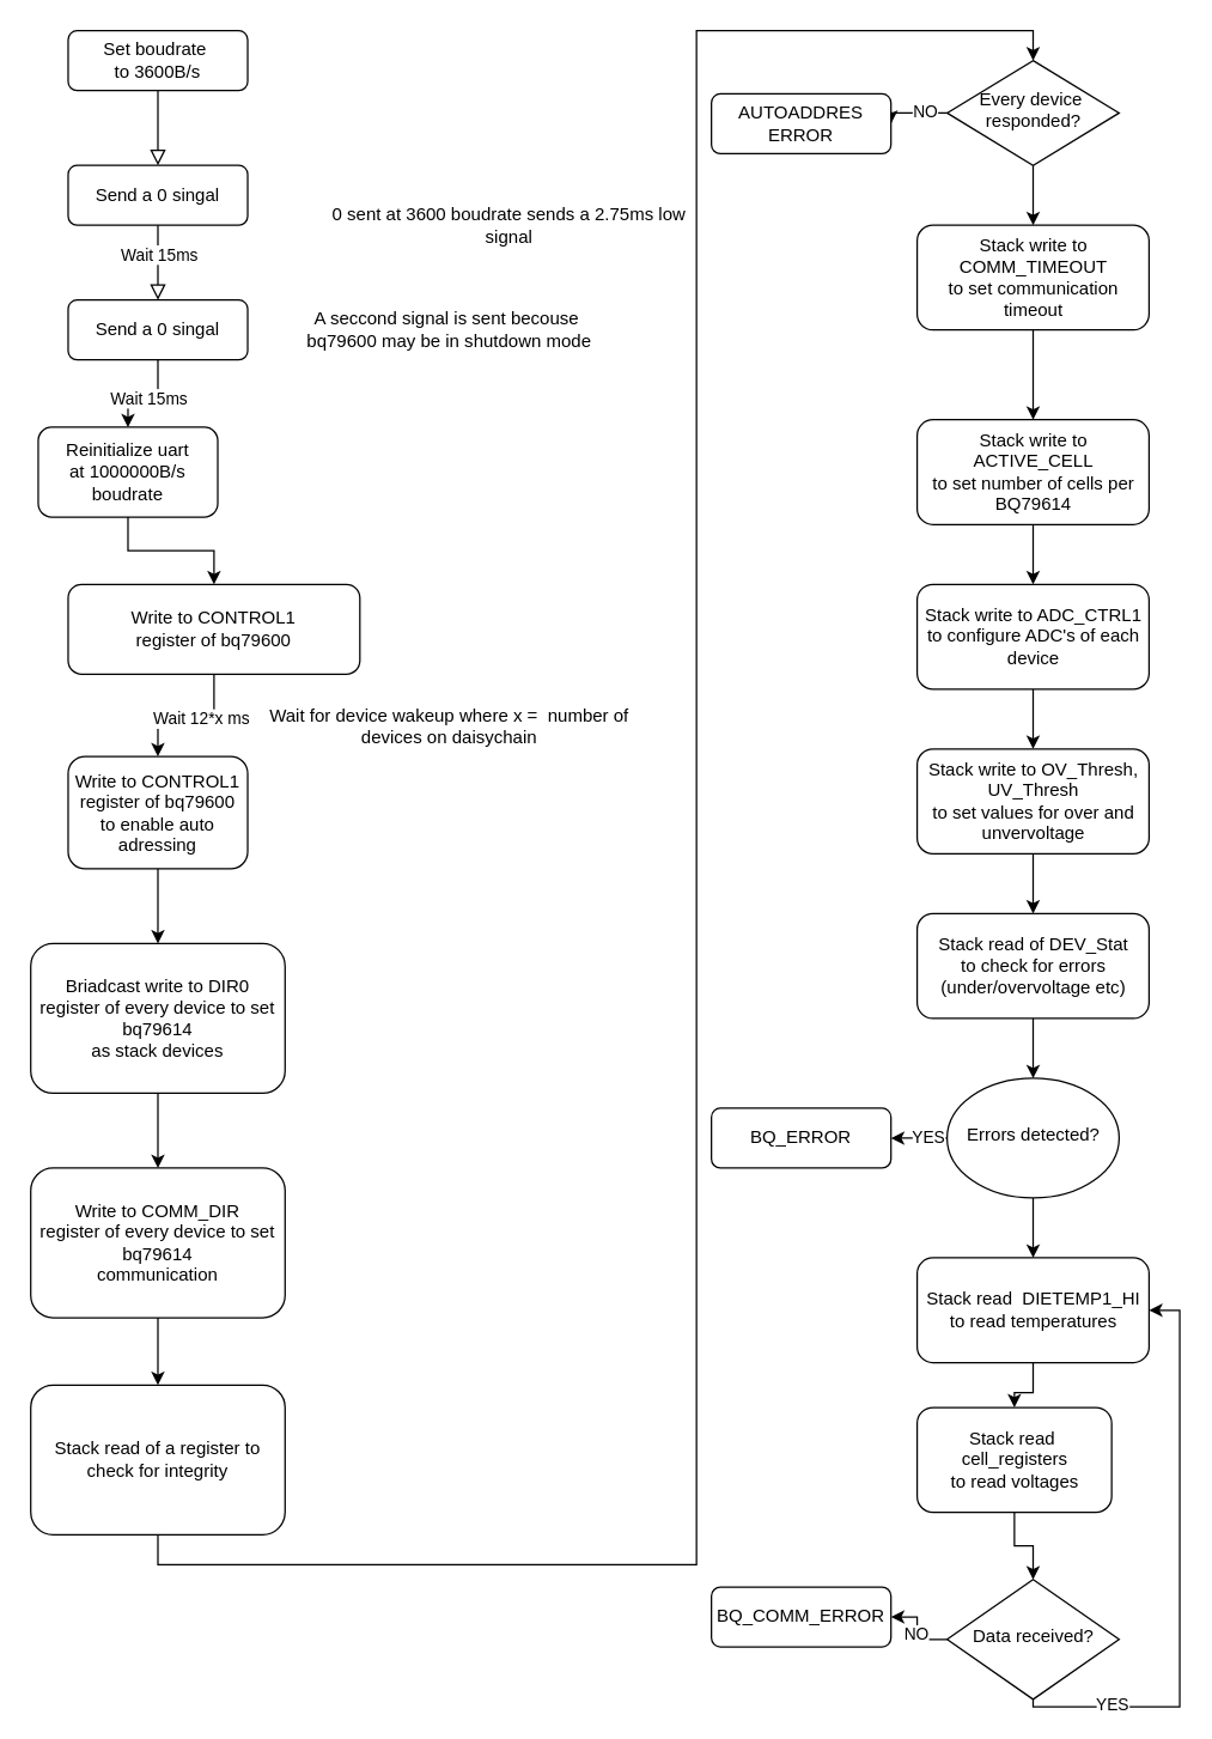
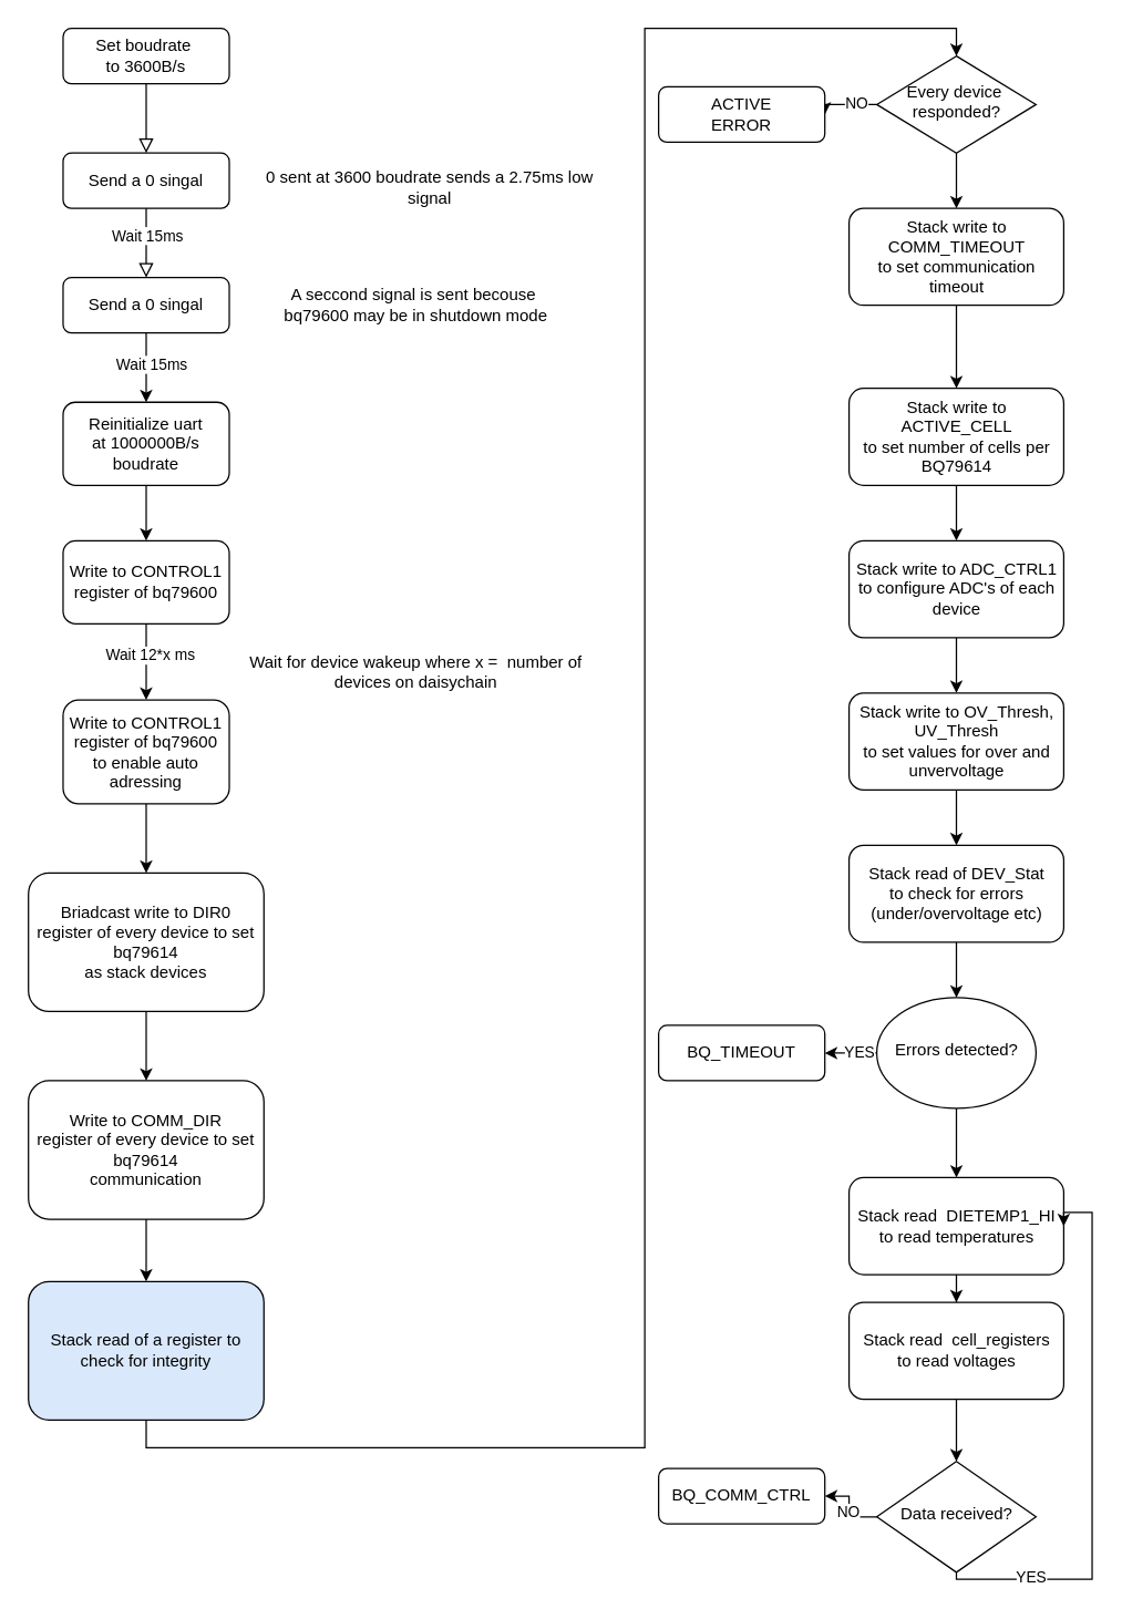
  <mxCell id="0" />
  <mxCell id="1" parent="0" />
  <mxCell id="2" value="" style="rounded=0;html=1;jettySize=auto;orthogonalLoop=1;fontSize=11;endArrow=block;endFill=0;endSize=8;strokeWidth=1;shadow=0;labelBackgroundColor=none;edgeStyle=orthogonalEdgeStyle;" parent="1" source="3" edge="1"><mxGeometry relative="1" as="geometry"><mxPoint x="105" y="110" as="targetPoint" /></mxGeometry></mxCell>
  <mxCell id="3" value="Set boudrate&amp;nbsp;&lt;div&gt;to 3600B/s&lt;/div&gt;" style="rounded=1;whiteSpace=wrap;html=1;fontSize=12;glass=0;strokeWidth=1;shadow=0;" parent="1" vertex="1"><mxGeometry x="45" y="20" width="120" height="40" as="geometry" /></mxCell>
  <mxCell id="4" value="Send a 0 singal" style="rounded=1;whiteSpace=wrap;html=1;fontSize=12;glass=0;strokeWidth=1;shadow=0;" vertex="1" parent="1"><mxGeometry x="45" y="110" width="120" height="40" as="geometry" /></mxCell>
- <mxCell id="5" value="0 sent at 3600 boudrate sends a 2.75ms low signal" style="text;html=1;align=center;verticalAlign=middle;whiteSpace=wrap;rounded=0;" vertex="1" parent="1"><mxGeometry x="215" y="135" width="250" height="30" as="geometry" /></mxCell>
+ <mxCell id="5" value="0 sent at 3600 boudrate sends a 2.75ms low signal" style="text;html=1;align=center;verticalAlign=middle;whiteSpace=wrap;rounded=0;" vertex="1" parent="1"><mxGeometry x="185" y="120" width="250" height="30" as="geometry" /></mxCell>
  <mxCell id="6" style="edgeStyle=orthogonalEdgeStyle;rounded=0;orthogonalLoop=1;jettySize=auto;html=1;exitX=0.5;exitY=1;exitDx=0;exitDy=0;entryX=0.5;entryY=0;entryDx=0;entryDy=0;" edge="1" parent="1" source="8" target="12"><mxGeometry relative="1" as="geometry" /></mxCell>
  <mxCell id="7" value="Wait 15ms" style="edgeLabel;html=1;align=center;verticalAlign=middle;resizable=0;points=[];" vertex="1" connectable="0" parent="6"><mxGeometry x="-0.12" y="3" relative="1" as="geometry"><mxPoint as="offset" /></mxGeometry></mxCell>
  <mxCell id="8" value="Send a 0 singal" style="rounded=1;whiteSpace=wrap;html=1;fontSize=12;glass=0;strokeWidth=1;shadow=0;" vertex="1" parent="1"><mxGeometry x="45" y="200" width="120" height="40" as="geometry" /></mxCell>
  <mxCell id="9" value="" style="rounded=0;html=1;jettySize=auto;orthogonalLoop=1;fontSize=11;endArrow=block;endFill=0;endSize=8;strokeWidth=1;shadow=0;labelBackgroundColor=none;edgeStyle=orthogonalEdgeStyle;" edge="1" parent="1"><mxGeometry relative="1" as="geometry"><mxPoint x="105" y="180" as="sourcePoint" /><mxPoint x="105" y="200" as="targetPoint" /><Array as="points"><mxPoint x="105" y="150" /><mxPoint x="105" y="150" /></Array></mxGeometry></mxCell>
  <mxCell id="10" value="Wait 15ms" style="edgeLabel;html=1;align=center;verticalAlign=middle;resizable=0;points=[];" vertex="1" connectable="0" parent="9"><mxGeometry x="0.225" relative="1" as="geometry"><mxPoint as="offset" /></mxGeometry></mxCell>
  <mxCell id="11" style="edgeStyle=orthogonalEdgeStyle;rounded=0;orthogonalLoop=1;jettySize=auto;html=1;exitX=0.5;exitY=1;exitDx=0;exitDy=0;entryX=0.5;entryY=0;entryDx=0;entryDy=0;" edge="1" parent="1" source="12" target="16"><mxGeometry relative="1" as="geometry" /></mxCell>
- <mxCell id="12" value="Reinitialize uart&lt;div&gt;at 1000000B/s boudrate&lt;/div&gt;" style="rounded=1;whiteSpace=wrap;html=1;fontSize=12;glass=0;strokeWidth=1;shadow=0;" vertex="1" parent="1"><mxGeometry x="25" y="285" width="120" height="60" as="geometry" /></mxCell>
+ <mxCell id="12" value="Reinitialize uart&lt;div&gt;at 1000000B/s boudrate&lt;/div&gt;" style="rounded=1;whiteSpace=wrap;html=1;fontSize=12;glass=0;strokeWidth=1;shadow=0;" vertex="1" parent="1"><mxGeometry x="45" y="290" width="120" height="60" as="geometry" /></mxCell>
  <mxCell id="13" value="A seccond signal is sent becouse&amp;nbsp;&lt;div&gt;bq79600 may be in shutdown mode&lt;/div&gt;" style="text;html=1;align=center;verticalAlign=middle;whiteSpace=wrap;rounded=0;" vertex="1" parent="1"><mxGeometry x="175" y="205" width="250" height="30" as="geometry" /></mxCell>
  <mxCell id="14" style="edgeStyle=orthogonalEdgeStyle;rounded=0;orthogonalLoop=1;jettySize=auto;html=1;exitX=0.5;exitY=1;exitDx=0;exitDy=0;entryX=0.5;entryY=0;entryDx=0;entryDy=0;" edge="1" parent="1" source="16" target="18"><mxGeometry relative="1" as="geometry" /></mxCell>
  <mxCell id="15" value="Wait 12*x ms" style="edgeLabel;html=1;align=center;verticalAlign=middle;resizable=0;points=[];" vertex="1" connectable="0" parent="14"><mxGeometry x="-0.2" y="2" relative="1" as="geometry"><mxPoint as="offset" /></mxGeometry></mxCell>
- <mxCell id="16" value="Write to CONTROL1&lt;div&gt;register of bq79600&lt;/div&gt;" style="rounded=1;whiteSpace=wrap;html=1;fontSize=12;glass=0;strokeWidth=1;shadow=0;" vertex="1" parent="1"><mxGeometry x="45" y="390" width="195" height="60" as="geometry" /></mxCell>
+ <mxCell id="16" value="Write to CONTROL1&lt;div&gt;register of bq79600&lt;/div&gt;" style="rounded=1;whiteSpace=wrap;html=1;fontSize=12;glass=0;strokeWidth=1;shadow=0;" vertex="1" parent="1"><mxGeometry x="45" y="390" width="120" height="60" as="geometry" /></mxCell>
  <mxCell id="17" style="edgeStyle=orthogonalEdgeStyle;rounded=0;orthogonalLoop=1;jettySize=auto;html=1;exitX=0.5;exitY=1;exitDx=0;exitDy=0;entryX=0.5;entryY=0;entryDx=0;entryDy=0;" edge="1" parent="1" source="18" target="21"><mxGeometry relative="1" as="geometry" /></mxCell>
  <mxCell id="18" value="Write to CONTROL1&lt;div&gt;register of bq79600&lt;/div&gt;&lt;div&gt;to enable auto adressing&lt;/div&gt;" style="rounded=1;whiteSpace=wrap;html=1;fontSize=12;glass=0;strokeWidth=1;shadow=0;" vertex="1" parent="1"><mxGeometry x="45" y="505" width="120" height="75" as="geometry" /></mxCell>
  <mxCell id="19" value="&lt;div&gt;Wait for device wakeup where x =&amp;nbsp; number of devices on daisychain&lt;/div&gt;" style="text;html=1;align=center;verticalAlign=middle;whiteSpace=wrap;rounded=0;" vertex="1" parent="1"><mxGeometry x="175" y="470" width="250" height="30" as="geometry" /></mxCell>
  <mxCell id="20" style="edgeStyle=orthogonalEdgeStyle;rounded=0;orthogonalLoop=1;jettySize=auto;html=1;exitX=0.5;exitY=1;exitDx=0;exitDy=0;entryX=0.5;entryY=0;entryDx=0;entryDy=0;" edge="1" parent="1" source="21" target="23"><mxGeometry relative="1" as="geometry" /></mxCell>
  <mxCell id="21" value="Briadcast write to DIR0&lt;div&gt;register of every device to set bq79614&lt;br&gt;&lt;/div&gt;&lt;div&gt;as stack devices&lt;/div&gt;" style="rounded=1;whiteSpace=wrap;html=1;fontSize=12;glass=0;strokeWidth=1;shadow=0;" vertex="1" parent="1"><mxGeometry x="20" y="630" width="170" height="100" as="geometry" /></mxCell>
  <mxCell id="22" value="" style="edgeStyle=orthogonalEdgeStyle;rounded=0;orthogonalLoop=1;jettySize=auto;html=1;" edge="1" parent="1" source="23" target="25"><mxGeometry relative="1" as="geometry" /></mxCell>
  <mxCell id="23" value="Write to COMM_DIR&lt;div&gt;register of every device to set bq79614&lt;br&gt;&lt;/div&gt;&lt;div&gt;communication&lt;/div&gt;" style="rounded=1;whiteSpace=wrap;html=1;fontSize=12;glass=0;strokeWidth=1;shadow=0;" vertex="1" parent="1"><mxGeometry x="20" y="780" width="170" height="100" as="geometry" /></mxCell>
  <mxCell id="24" style="edgeStyle=orthogonalEdgeStyle;rounded=0;orthogonalLoop=1;jettySize=auto;html=1;exitX=0.5;exitY=1;exitDx=0;exitDy=0;entryX=0.5;entryY=0;entryDx=0;entryDy=0;" edge="1" parent="1" source="25" target="29"><mxGeometry relative="1" as="geometry"><Array as="points"><mxPoint x="105" y="1045" /><mxPoint x="465" y="1045" /><mxPoint x="465" y="20" /><mxPoint x="690" y="20" /></Array></mxGeometry></mxCell>
- <mxCell id="25" value="Stack read of a register to check for integrity" style="rounded=1;whiteSpace=wrap;html=1;fontSize=12;glass=0;strokeWidth=1;shadow=0;" vertex="1" parent="1"><mxGeometry x="20" y="925" width="170" height="100" as="geometry" /></mxCell>
+ <mxCell id="25" value="Stack read of a register to check for integrity" style="rounded=1;whiteSpace=wrap;html=1;fontSize=12;glass=0;strokeWidth=1;shadow=0;fillColor=#dae8fc;" vertex="1" parent="1"><mxGeometry x="20" y="925" width="170" height="100" as="geometry" /></mxCell>
  <mxCell id="26" style="edgeStyle=orthogonalEdgeStyle;rounded=0;orthogonalLoop=1;jettySize=auto;html=1;exitX=0;exitY=0.5;exitDx=0;exitDy=0;entryX=1;entryY=0.5;entryDx=0;entryDy=0;" edge="1" parent="1" source="29" target="30"><mxGeometry relative="1" as="geometry" /></mxCell>
  <mxCell id="27" value="NO" style="edgeLabel;html=1;align=center;verticalAlign=middle;resizable=0;points=[];" vertex="1" connectable="0" parent="26"><mxGeometry x="-0.309" y="-2" relative="1" as="geometry"><mxPoint as="offset" /></mxGeometry></mxCell>
  <mxCell id="28" style="edgeStyle=orthogonalEdgeStyle;rounded=0;orthogonalLoop=1;jettySize=auto;html=1;exitX=0.5;exitY=1;exitDx=0;exitDy=0;entryX=0.5;entryY=0;entryDx=0;entryDy=0;" edge="1" parent="1" source="29" target="32"><mxGeometry relative="1" as="geometry"><mxPoint x="690" y="200" as="targetPoint" /></mxGeometry></mxCell>
  <mxCell id="29" value="Every device&amp;nbsp;&lt;div&gt;responded?&lt;/div&gt;" style="rhombus;whiteSpace=wrap;html=1;shadow=0;fontFamily=Helvetica;fontSize=12;align=center;strokeWidth=1;spacing=6;spacingTop=-4;" vertex="1" parent="1"><mxGeometry x="632.5" y="40" width="115" height="70" as="geometry" /></mxCell>
- <mxCell id="30" value="AUTOADDRES&lt;div&gt;ERROR&lt;/div&gt;" style="rounded=1;whiteSpace=wrap;html=1;fontSize=12;glass=0;strokeWidth=1;shadow=0;" vertex="1" parent="1"><mxGeometry x="475" y="62.25" width="120" height="40" as="geometry" /></mxCell>
+ <mxCell id="30" value="ACTIVE&lt;div&gt;ERROR&lt;/div&gt;" style="rounded=1;whiteSpace=wrap;html=1;fontSize=12;glass=0;strokeWidth=1;shadow=0;" vertex="1" parent="1"><mxGeometry x="475" y="62.25" width="120" height="40" as="geometry" /></mxCell>
  <mxCell id="31" style="edgeStyle=orthogonalEdgeStyle;rounded=0;orthogonalLoop=1;jettySize=auto;html=1;exitX=0.5;exitY=1;exitDx=0;exitDy=0;entryX=0.5;entryY=0;entryDx=0;entryDy=0;" edge="1" parent="1" source="32" target="34"><mxGeometry relative="1" as="geometry" /></mxCell>
  <mxCell id="32" value="Stack write to COMM_TIMEOUT&lt;div&gt;to set communication&lt;/div&gt;&lt;div&gt;timeout&lt;/div&gt;" style="rounded=1;whiteSpace=wrap;html=1;fontSize=12;glass=0;strokeWidth=1;shadow=0;" vertex="1" parent="1"><mxGeometry x="612.5" y="150" width="155" height="70" as="geometry" /></mxCell>
  <mxCell id="33" style="edgeStyle=orthogonalEdgeStyle;rounded=0;orthogonalLoop=1;jettySize=auto;html=1;exitX=0.5;exitY=1;exitDx=0;exitDy=0;entryX=0.5;entryY=0;entryDx=0;entryDy=0;" edge="1" parent="1" source="34" target="36"><mxGeometry relative="1" as="geometry" /></mxCell>
  <mxCell id="34" value="Stack write to ACTIVE_CELL&lt;div&gt;to set number of cells per BQ79614&lt;br&gt;&lt;/div&gt;" style="rounded=1;whiteSpace=wrap;html=1;fontSize=12;glass=0;strokeWidth=1;shadow=0;" vertex="1" parent="1"><mxGeometry x="612.5" y="280" width="155" height="70" as="geometry" /></mxCell>
  <mxCell id="35" style="edgeStyle=orthogonalEdgeStyle;rounded=0;orthogonalLoop=1;jettySize=auto;html=1;exitX=0.5;exitY=1;exitDx=0;exitDy=0;entryX=0.5;entryY=0;entryDx=0;entryDy=0;" edge="1" parent="1" source="36" target="38"><mxGeometry relative="1" as="geometry" /></mxCell>
  <mxCell id="36" value="Stack write to ADC_CTRL1&lt;div&gt;to configure ADC's of each device&lt;/div&gt;" style="rounded=1;whiteSpace=wrap;html=1;fontSize=12;glass=0;strokeWidth=1;shadow=0;" vertex="1" parent="1"><mxGeometry x="612.5" y="390" width="155" height="70" as="geometry" /></mxCell>
  <mxCell id="37" style="edgeStyle=orthogonalEdgeStyle;rounded=0;orthogonalLoop=1;jettySize=auto;html=1;exitX=0.5;exitY=1;exitDx=0;exitDy=0;entryX=0.5;entryY=0;entryDx=0;entryDy=0;" edge="1" parent="1" source="38" target="40"><mxGeometry relative="1" as="geometry" /></mxCell>
  <mxCell id="38" value="Stack write to OV_Thresh, UV_Thresh&lt;div&gt;to set values for over and unvervoltage&lt;/div&gt;" style="rounded=1;whiteSpace=wrap;html=1;fontSize=12;glass=0;strokeWidth=1;shadow=0;" vertex="1" parent="1"><mxGeometry x="612.5" y="500" width="155" height="70" as="geometry" /></mxCell>
  <mxCell id="39" style="edgeStyle=orthogonalEdgeStyle;rounded=0;orthogonalLoop=1;jettySize=auto;html=1;exitX=0.5;exitY=1;exitDx=0;exitDy=0;entryX=0.5;entryY=0;entryDx=0;entryDy=0;" edge="1" parent="1" source="40" target="44"><mxGeometry relative="1" as="geometry" /></mxCell>
  <mxCell id="40" value="Stack read of DEV_Stat&lt;div&gt;to check for errors&lt;/div&gt;&lt;div&gt;(under/overvoltage etc)&lt;/div&gt;" style="rounded=1;whiteSpace=wrap;html=1;fontSize=12;glass=0;strokeWidth=1;shadow=0;" vertex="1" parent="1"><mxGeometry x="612.5" y="610" width="155" height="70" as="geometry" /></mxCell>
  <mxCell id="41" style="edgeStyle=orthogonalEdgeStyle;rounded=0;orthogonalLoop=1;jettySize=auto;html=1;exitX=0;exitY=0.5;exitDx=0;exitDy=0;entryX=1;entryY=0.5;entryDx=0;entryDy=0;" edge="1" parent="1" source="44" target="45"><mxGeometry relative="1" as="geometry"><mxPoint x="595" y="760" as="targetPoint" /></mxGeometry></mxCell>
  <mxCell id="42" value="YES" style="edgeLabel;html=1;align=center;verticalAlign=middle;resizable=0;points=[];" vertex="1" connectable="0" parent="41"><mxGeometry x="-0.309" y="-1" relative="1" as="geometry"><mxPoint as="offset" /></mxGeometry></mxCell>
  <mxCell id="43" style="edgeStyle=orthogonalEdgeStyle;rounded=0;orthogonalLoop=1;jettySize=auto;html=1;exitX=0.5;exitY=1;exitDx=0;exitDy=0;entryX=0.5;entryY=0;entryDx=0;entryDy=0;" edge="1" parent="1" source="44" target="47"><mxGeometry relative="1" as="geometry" /></mxCell>
  <mxCell id="44" value="Errors detected?" style="ellipse;whiteSpace=wrap;html=1;shadow=0;fontFamily=Helvetica;fontSize=12;align=center;strokeWidth=1;spacing=6;spacingTop=-4;" vertex="1" parent="1"><mxGeometry x="632.5" y="720" width="115" height="80" as="geometry" /></mxCell>
- <mxCell id="45" value="BQ_ERROR" style="rounded=1;whiteSpace=wrap;html=1;fontSize=12;glass=0;strokeWidth=1;shadow=0;" vertex="1" parent="1"><mxGeometry x="475" y="740" width="120" height="40" as="geometry" /></mxCell>
+ <mxCell id="45" value="BQ_TIMEOUT" style="rounded=1;whiteSpace=wrap;html=1;fontSize=12;glass=0;strokeWidth=1;shadow=0;" vertex="1" parent="1"><mxGeometry x="475" y="740" width="120" height="40" as="geometry" /></mxCell>
  <mxCell id="46" value="" style="edgeStyle=orthogonalEdgeStyle;rounded=0;orthogonalLoop=1;jettySize=auto;html=1;" edge="1" parent="1" source="47" target="49"><mxGeometry relative="1" as="geometry" /></mxCell>
- <mxCell id="47" value="Stack read&amp;nbsp; DIETEMP1_HI&lt;div&gt;to read temperatures&lt;/div&gt;" style="rounded=1;whiteSpace=wrap;html=1;fontSize=12;glass=0;strokeWidth=1;shadow=0;" vertex="1" parent="1"><mxGeometry x="612.5" y="840" width="155" height="70" as="geometry" /></mxCell>
+ <mxCell id="47" value="Stack read&amp;nbsp; DIETEMP1_HI&lt;div&gt;to read temperatures&lt;/div&gt;" style="rounded=1;whiteSpace=wrap;html=1;fontSize=12;glass=0;strokeWidth=1;shadow=0;" vertex="1" parent="1"><mxGeometry x="612.5" y="850" width="155" height="70" as="geometry" /></mxCell>
  <mxCell id="48" style="edgeStyle=orthogonalEdgeStyle;rounded=0;orthogonalLoop=1;jettySize=auto;html=1;exitX=0.5;exitY=1;exitDx=0;exitDy=0;entryX=0.5;entryY=0;entryDx=0;entryDy=0;" edge="1" parent="1" source="49" target="54"><mxGeometry relative="1" as="geometry" /></mxCell>
- <mxCell id="49" value="Stack read&amp;nbsp; cell_registers&lt;div&gt;&lt;span style=&quot;background-color: transparent; color: light-dark(rgb(0, 0, 0), rgb(255, 255, 255));&quot;&gt;to read voltages&lt;/span&gt;&lt;/div&gt;" style="rounded=1;whiteSpace=wrap;html=1;fontSize=12;glass=0;strokeWidth=1;shadow=0;" vertex="1" parent="1"><mxGeometry x="612.5" y="940" width="130" height="70" as="geometry" /></mxCell>
+ <mxCell id="49" value="Stack read&amp;nbsp; cell_registers&lt;div&gt;&lt;span style=&quot;background-color: transparent; color: light-dark(rgb(0, 0, 0), rgb(255, 255, 255));&quot;&gt;to read voltages&lt;/span&gt;&lt;/div&gt;" style="rounded=1;whiteSpace=wrap;html=1;fontSize=12;glass=0;strokeWidth=1;shadow=0;" vertex="1" parent="1"><mxGeometry x="612.5" y="940" width="155" height="70" as="geometry" /></mxCell>
  <mxCell id="50" style="edgeStyle=orthogonalEdgeStyle;rounded=0;orthogonalLoop=1;jettySize=auto;html=1;exitX=0;exitY=0.5;exitDx=0;exitDy=0;entryX=1;entryY=0.5;entryDx=0;entryDy=0;" edge="1" parent="1" source="54" target="55"><mxGeometry relative="1" as="geometry" /></mxCell>
  <mxCell id="51" value="NO" style="edgeLabel;html=1;align=center;verticalAlign=middle;resizable=0;points=[];" vertex="1" connectable="0" parent="50"><mxGeometry x="-0.067" y="1" relative="1" as="geometry"><mxPoint as="offset" /></mxGeometry></mxCell>
  <mxCell id="52" style="edgeStyle=orthogonalEdgeStyle;rounded=0;orthogonalLoop=1;jettySize=auto;html=1;exitX=0.5;exitY=1;exitDx=0;exitDy=0;entryX=1;entryY=0.5;entryDx=0;entryDy=0;" edge="1" parent="1" source="54" target="47"><mxGeometry relative="1" as="geometry"><Array as="points"><mxPoint x="690" y="1140" /><mxPoint x="788" y="1140" /><mxPoint x="788" y="875" /></Array></mxGeometry></mxCell>
  <mxCell id="53" value="YES" style="edgeLabel;html=1;align=center;verticalAlign=middle;resizable=0;points=[];" vertex="1" connectable="0" parent="52"><mxGeometry x="-0.708" y="2" relative="1" as="geometry"><mxPoint as="offset" /></mxGeometry></mxCell>
  <mxCell id="54" value="Data received?" style="rhombus;whiteSpace=wrap;html=1;shadow=0;fontFamily=Helvetica;fontSize=12;align=center;strokeWidth=1;spacing=6;spacingTop=-4;" vertex="1" parent="1"><mxGeometry x="632.5" y="1055" width="115" height="80" as="geometry" /></mxCell>
- <mxCell id="55" value="BQ_COMM_ERROR" style="rounded=1;whiteSpace=wrap;html=1;fontSize=12;glass=0;strokeWidth=1;shadow=0;" vertex="1" parent="1"><mxGeometry x="475" y="1060" width="120" height="40" as="geometry" /></mxCell>
+ <mxCell id="55" value="BQ_COMM_CTRL" style="rounded=1;whiteSpace=wrap;html=1;fontSize=12;glass=0;strokeWidth=1;shadow=0;" vertex="1" parent="1"><mxGeometry x="475" y="1060" width="120" height="40" as="geometry" /></mxCell>
